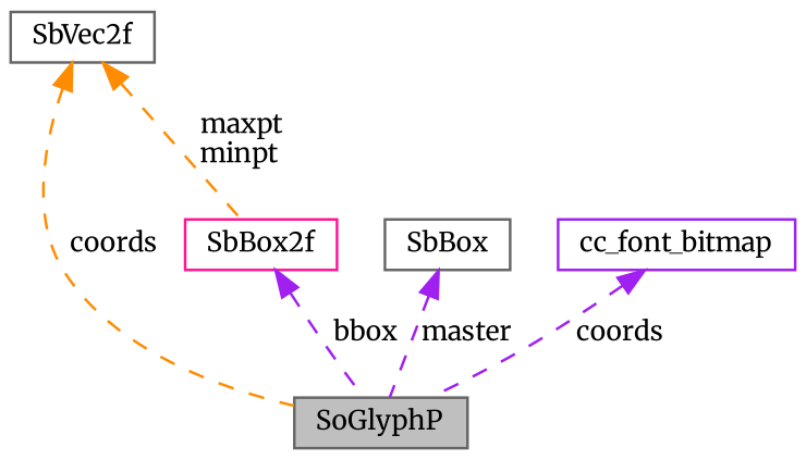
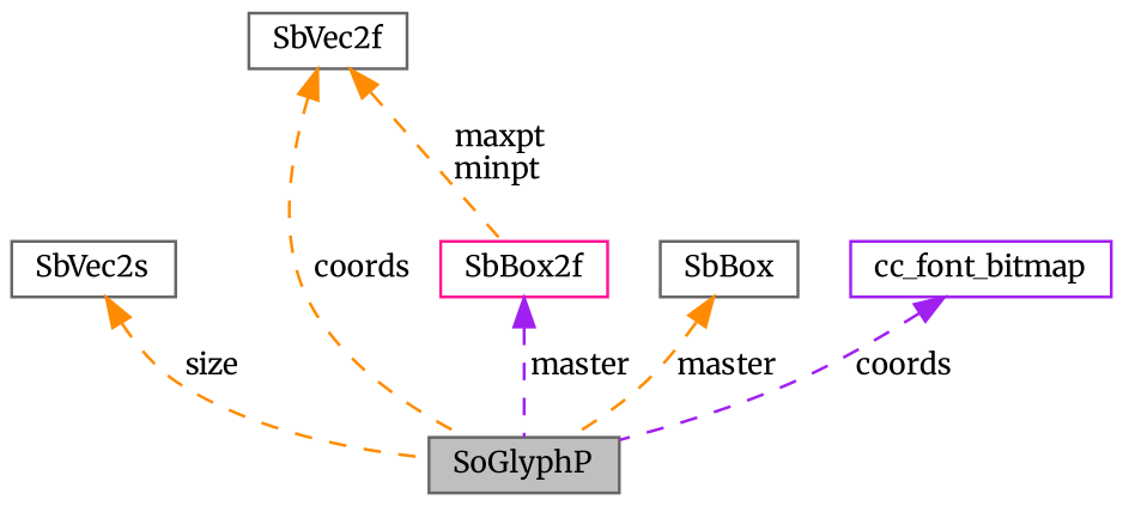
  digraph {
    fontname=Merriweather
    node [color=gray40 fillcolor=white fontname=Merriweather fontsize=10 shape=record style=filled]
    edge [color=darkorange dir=back fontname=Merriweather fontsize=10 labelfontname=Helvetica labelfontsize=10 style=dashed]
    n1 [fillcolor=grey75 fontcolor=black height=0.2 label=SoGlyphP width=0.4]
+   n2 [height=0.2 label=SbVec2s width=0.4]
    n3 [height=0.2 label=SbVec2f width=0.4]
    n4 [color=deeppink height=0.2 label=SbBox2f width=0.4]
    n5 [height=0.2 label=SbBox width=0.4]
    n6 [color=purple height=0.2 label=cc_font_bitmap width=0.4]
+   n2 -> n1 [label=" size"]
    n3 -> n1 [label=" coords"]
    n3 -> n4 [label=" maxpt\nminpt"]
-   n4 -> n1 [color=purple label=" bbox"]
-   n5 -> n1 [color=purple label=" master"]
+   n4 -> n1 [color=purple label=" master"]
+   n5 -> n1 [label=" master"]
    n6 -> n1 [color=purple label=" coords"]
  }
